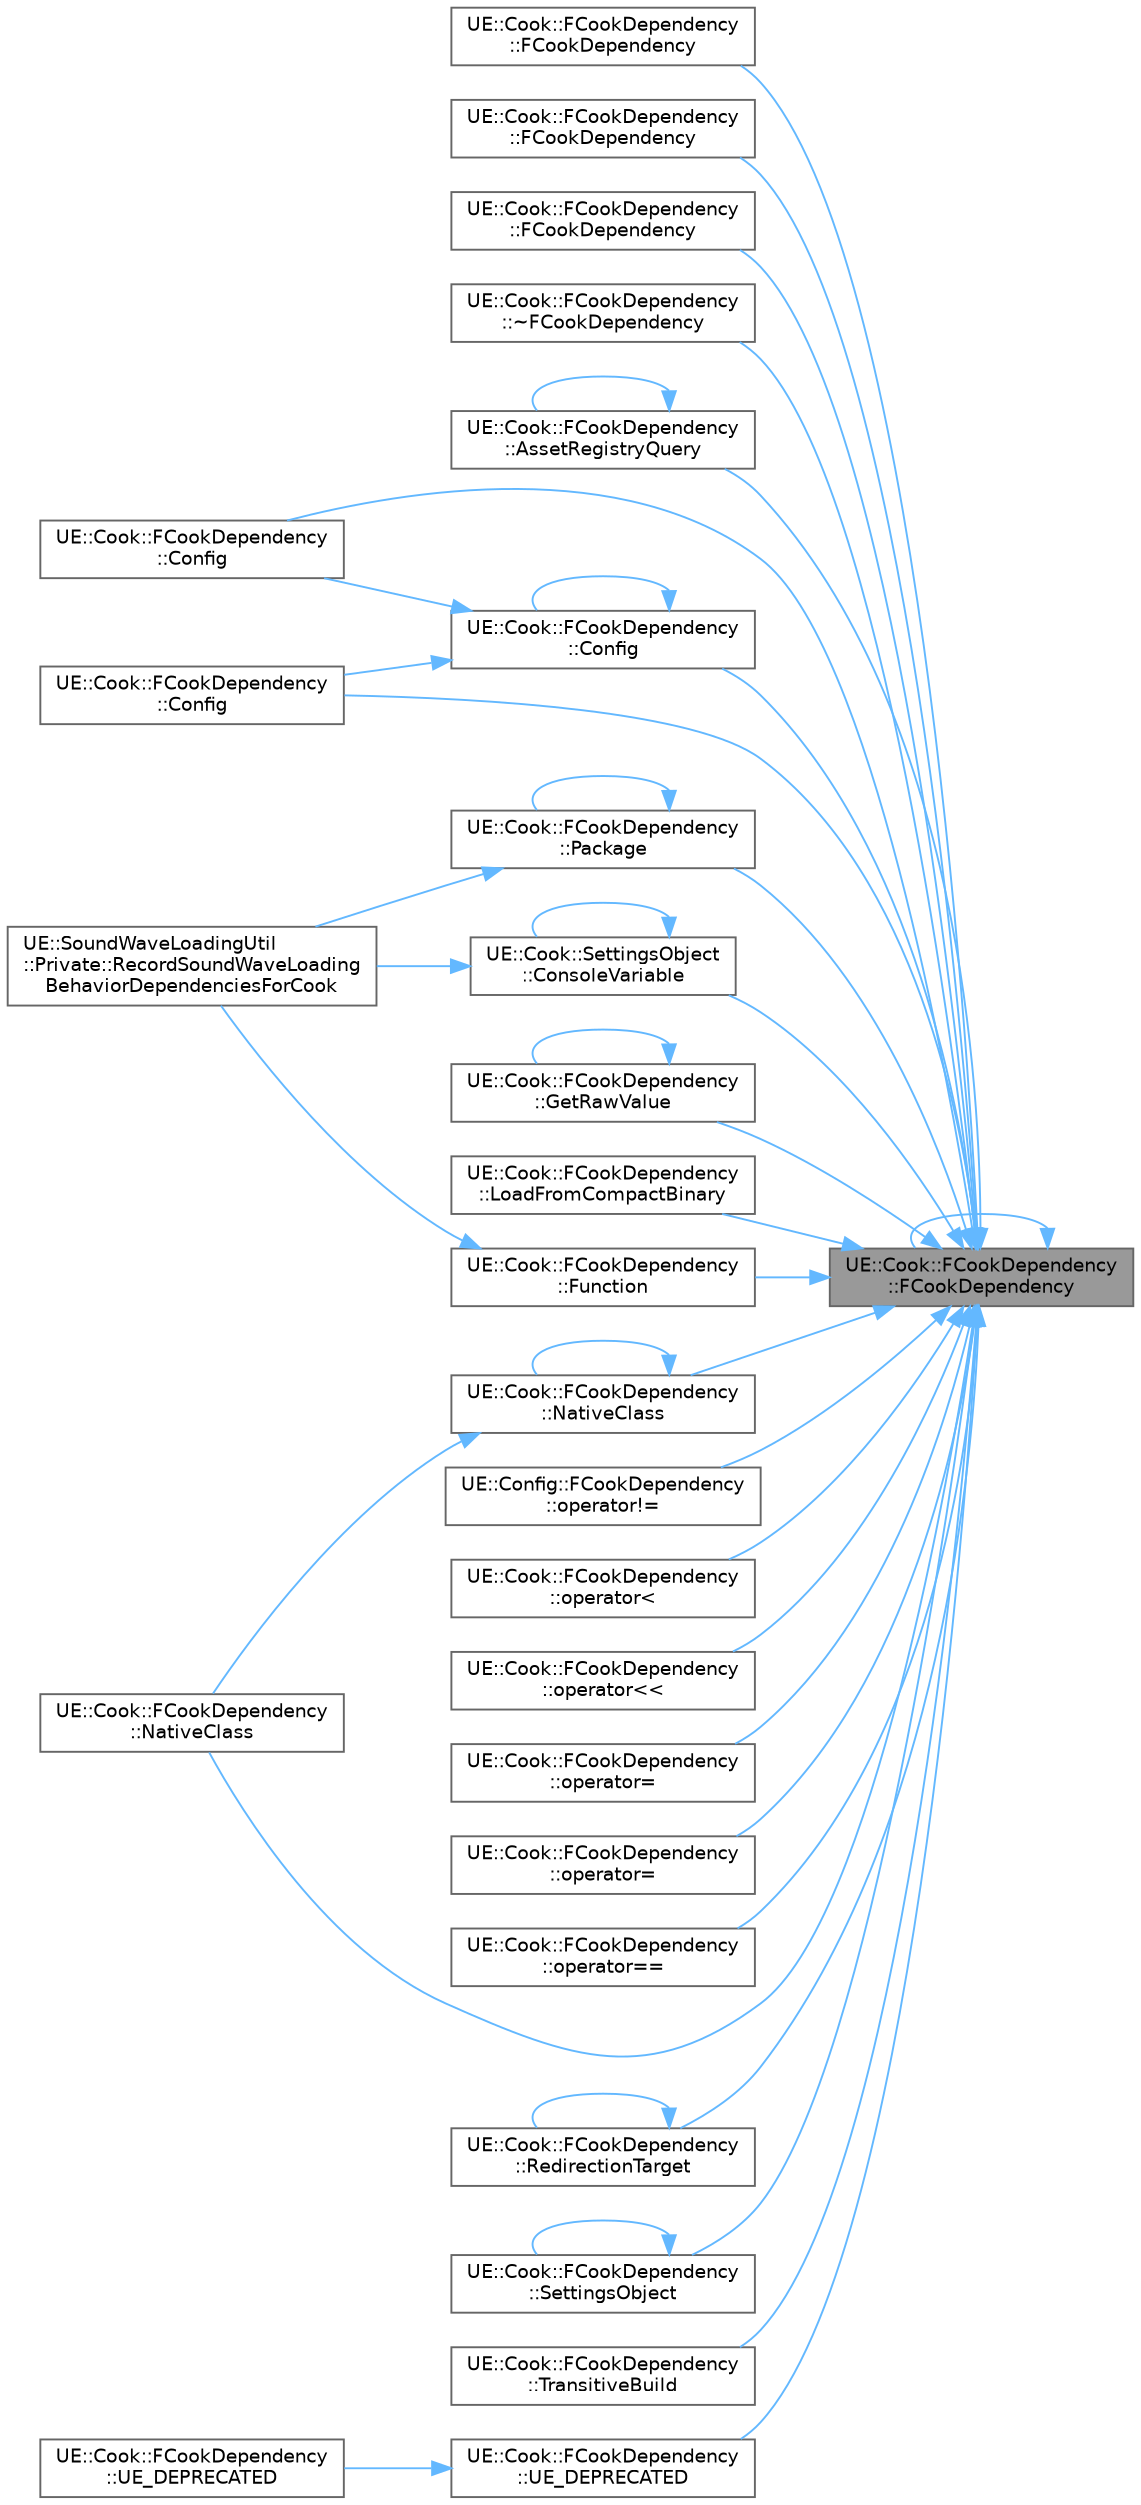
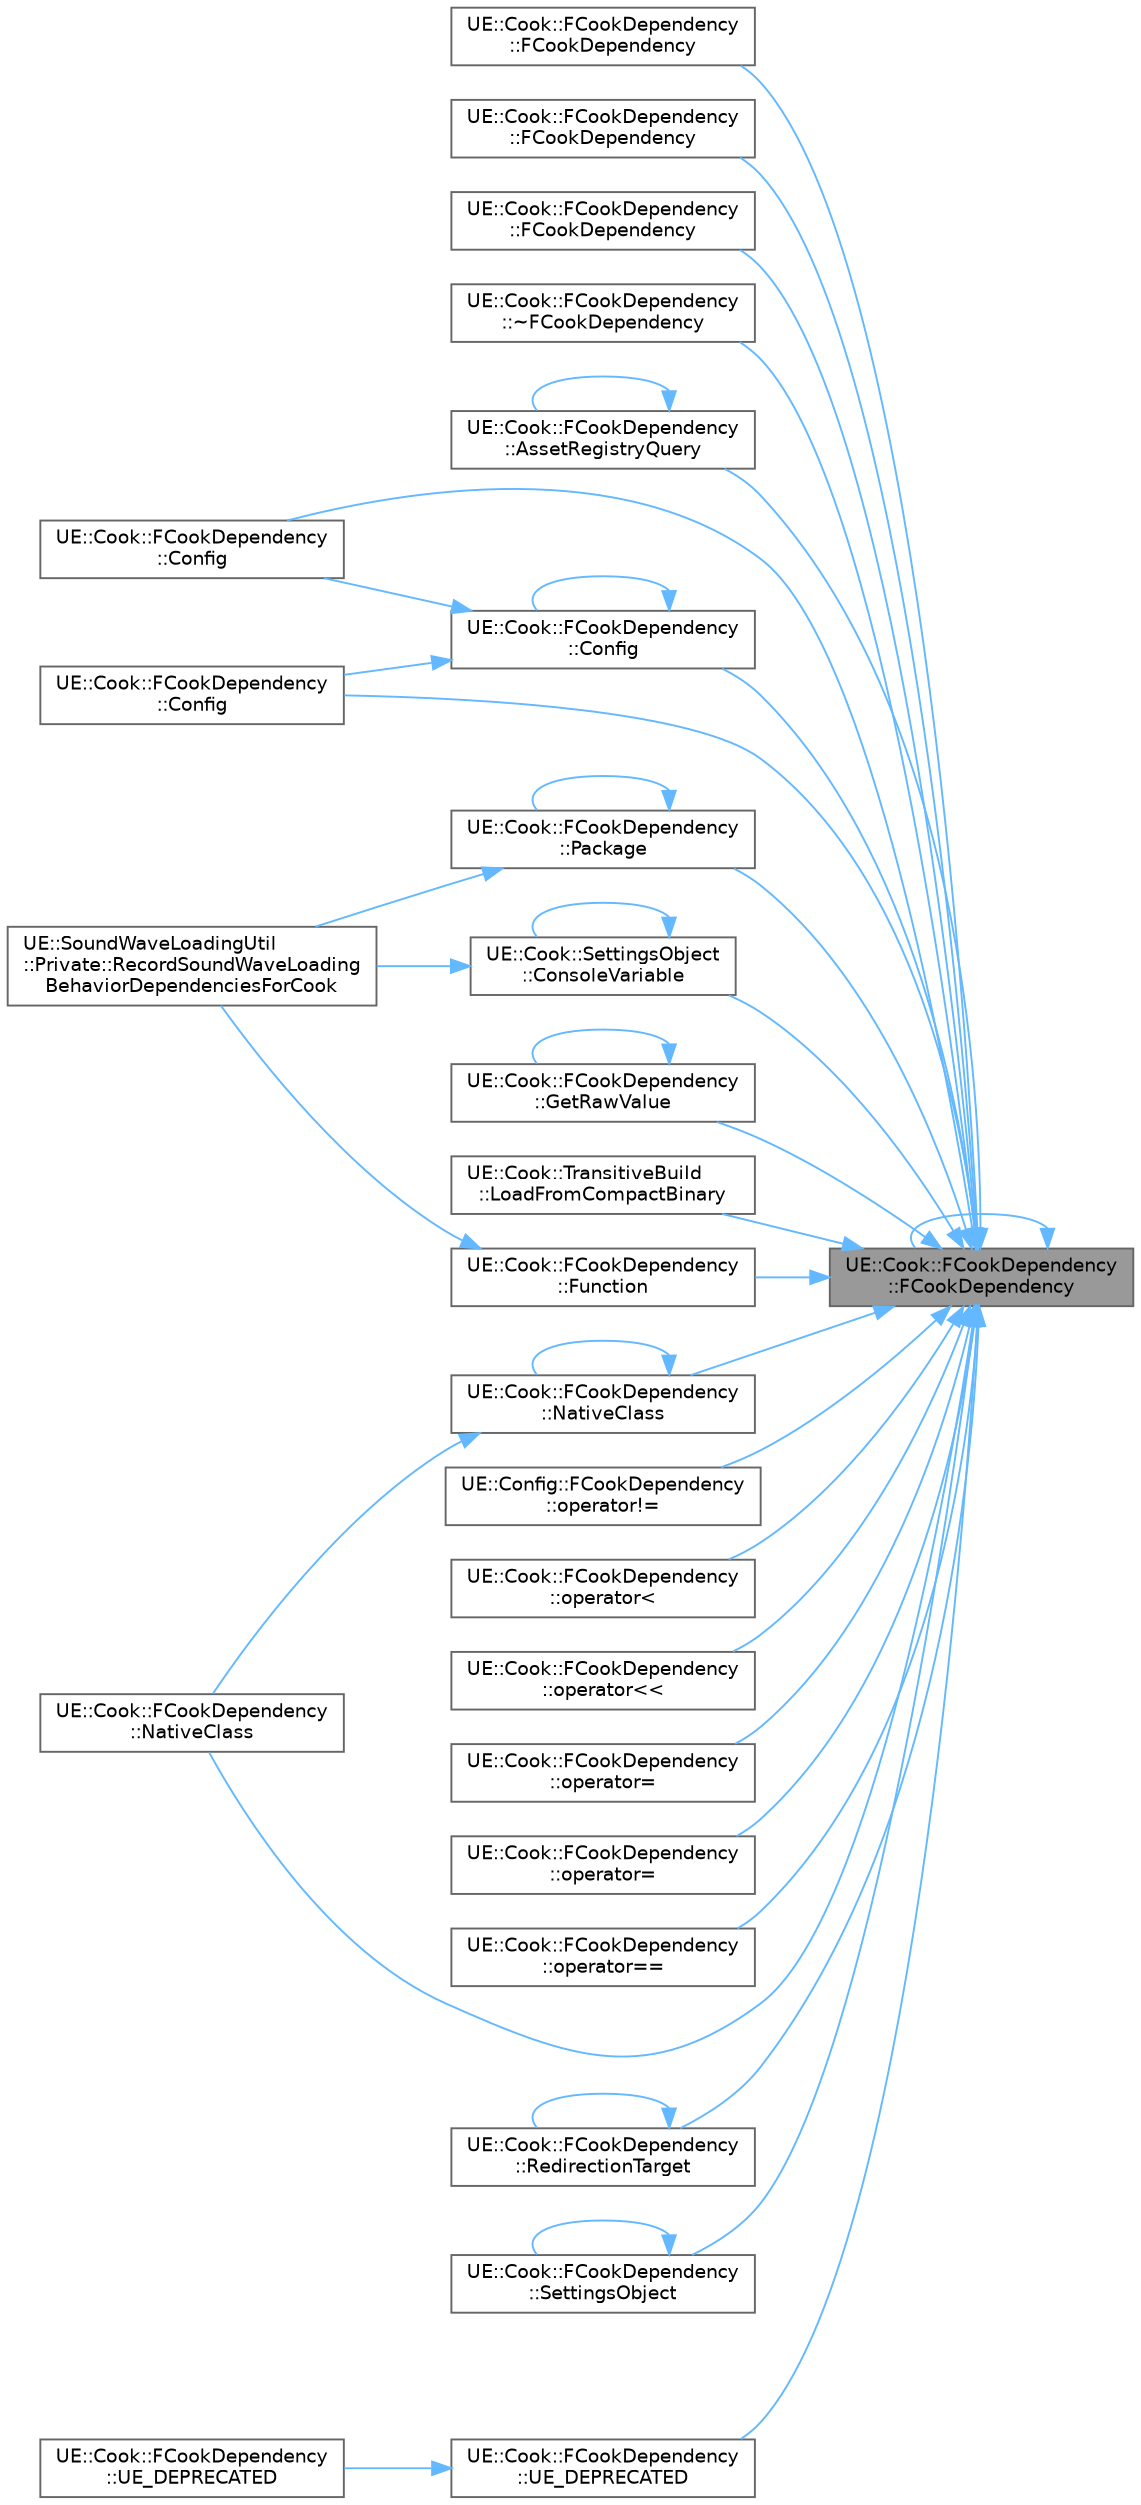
  digraph {
    rankdir=RL
    node [color=grey40 fillcolor=white fontname=Helvetica fontsize=10 shape=box style=filled]
    edge [color=steelblue1 dir=back fontname=Helvetica fontsize=10 labelfontname=Helvetica labelfontsize=10 style=solid]
    n1 [color=gray40 fillcolor=grey60 fontcolor=black height=0.2 label="UE::Cook::FCookDependency\l::FCookDependency" width=0.4]
    n2 [height=0.2 label="UE::Cook::FCookDependency\l::FCookDependency" width=0.4]
    n3 [height=0.2 label="UE::Cook::FCookDependency\l::FCookDependency" width=0.4]
    n4 [height=0.2 label="UE::Cook::FCookDependency\l::FCookDependency" width=0.4]
    n5 [height=0.2 label="UE::Cook::FCookDependency\l::~FCookDependency" width=0.4]
    n6 [height=0.2 label="UE::Cook::FCookDependency\l::AssetRegistryQuery" width=0.4]
    n7 [height=0.2 label="UE::Cook::FCookDependency\l::Config" width=0.4]
    n8 [height=0.2 label="UE::Cook::FCookDependency\l::Config" width=0.4]
    n9 [height=0.2 label="UE::Cook::FCookDependency\l::Config" width=0.4]
    n10 [height=0.2 label="UE::Cook::SettingsObject\l::ConsoleVariable" width=0.4]
    n11 [height=0.2 label="UE::Cook::FCookDependency\l::Function" width=0.4]
    n12 [height=0.2 label="UE::Cook::FCookDependency\l::GetRawValue" width=0.4]
-   n13 [height=0.2 label="UE::Cook::FCookDependency\l::LoadFromCompactBinary" width=0.4]
+   n13 [height=0.2 label="UE::Cook::TransitiveBuild\l::LoadFromCompactBinary" width=0.4]
    n14 [height=0.2 label="UE::Cook::FCookDependency\l::NativeClass" width=0.4]
    n15 [height=0.2 label="UE::Cook::FCookDependency\l::NativeClass" width=0.4]
    n16 [height=0.2 label="UE::Config::FCookDependency\l::operator!=" width=0.4]
    n17 [height=0.2 label="UE::Cook::FCookDependency\l::operator\<" width=0.4]
    n18 [height=0.2 label="UE::Cook::FCookDependency\l::operator\<\<" width=0.4]
    n19 [height=0.2 label="UE::Cook::FCookDependency\l::operator=" width=0.4]
    n20 [height=0.2 label="UE::Cook::FCookDependency\l::operator=" width=0.4]
    n21 [height=0.2 label="UE::Cook::FCookDependency\l::operator==" width=0.4]
    n22 [height=0.2 label="UE::Cook::FCookDependency\l::Package" width=0.4]
    n23 [height=0.2 label="UE::Cook::FCookDependency\l::RedirectionTarget" width=0.4]
    n24 [height=0.2 label="UE::Cook::FCookDependency\l::SettingsObject" width=0.4]
-   n25 [height=0.2 label="UE::Cook::FCookDependency\l::TransitiveBuild" width=0.4]
    n26 [height=0.2 label="UE::Cook::FCookDependency\l::UE_DEPRECATED" width=0.4]
    n27 [height=0.2 label="UE::SoundWaveLoadingUtil\l::Private::RecordSoundWaveLoading\lBehaviorDependenciesForCook" width=0.4]
    n28 [height=0.2 label="UE::Cook::FCookDependency\l::UE_DEPRECATED" width=0.4]
    n1 -> n1
    n1 -> n2
    n1 -> n3
    n1 -> n4
    n1 -> n5
    n1 -> n6
    n1 -> n7
    n1 -> n8
    n1 -> n9
    n1 -> n10
    n1 -> n11
    n1 -> n12
    n1 -> n13
    n1 -> n14
    n1 -> n15
    n1 -> n16
    n1 -> n17
    n1 -> n18
    n1 -> n19
    n1 -> n20
    n1 -> n21
    n1 -> n22
    n1 -> n23
    n1 -> n24
-   n1 -> n25
    n1 -> n26
    n6 -> n6
    n9 -> n7
    n9 -> n8
    n9 -> n9
    n10 -> n10
    n10 -> n27
    n11 -> n27
    n12 -> n12
    n14 -> n14
    n14 -> n15
    n22 -> n22
    n22 -> n27
    n23 -> n23
    n24 -> n24
    n26 -> n28
  }
